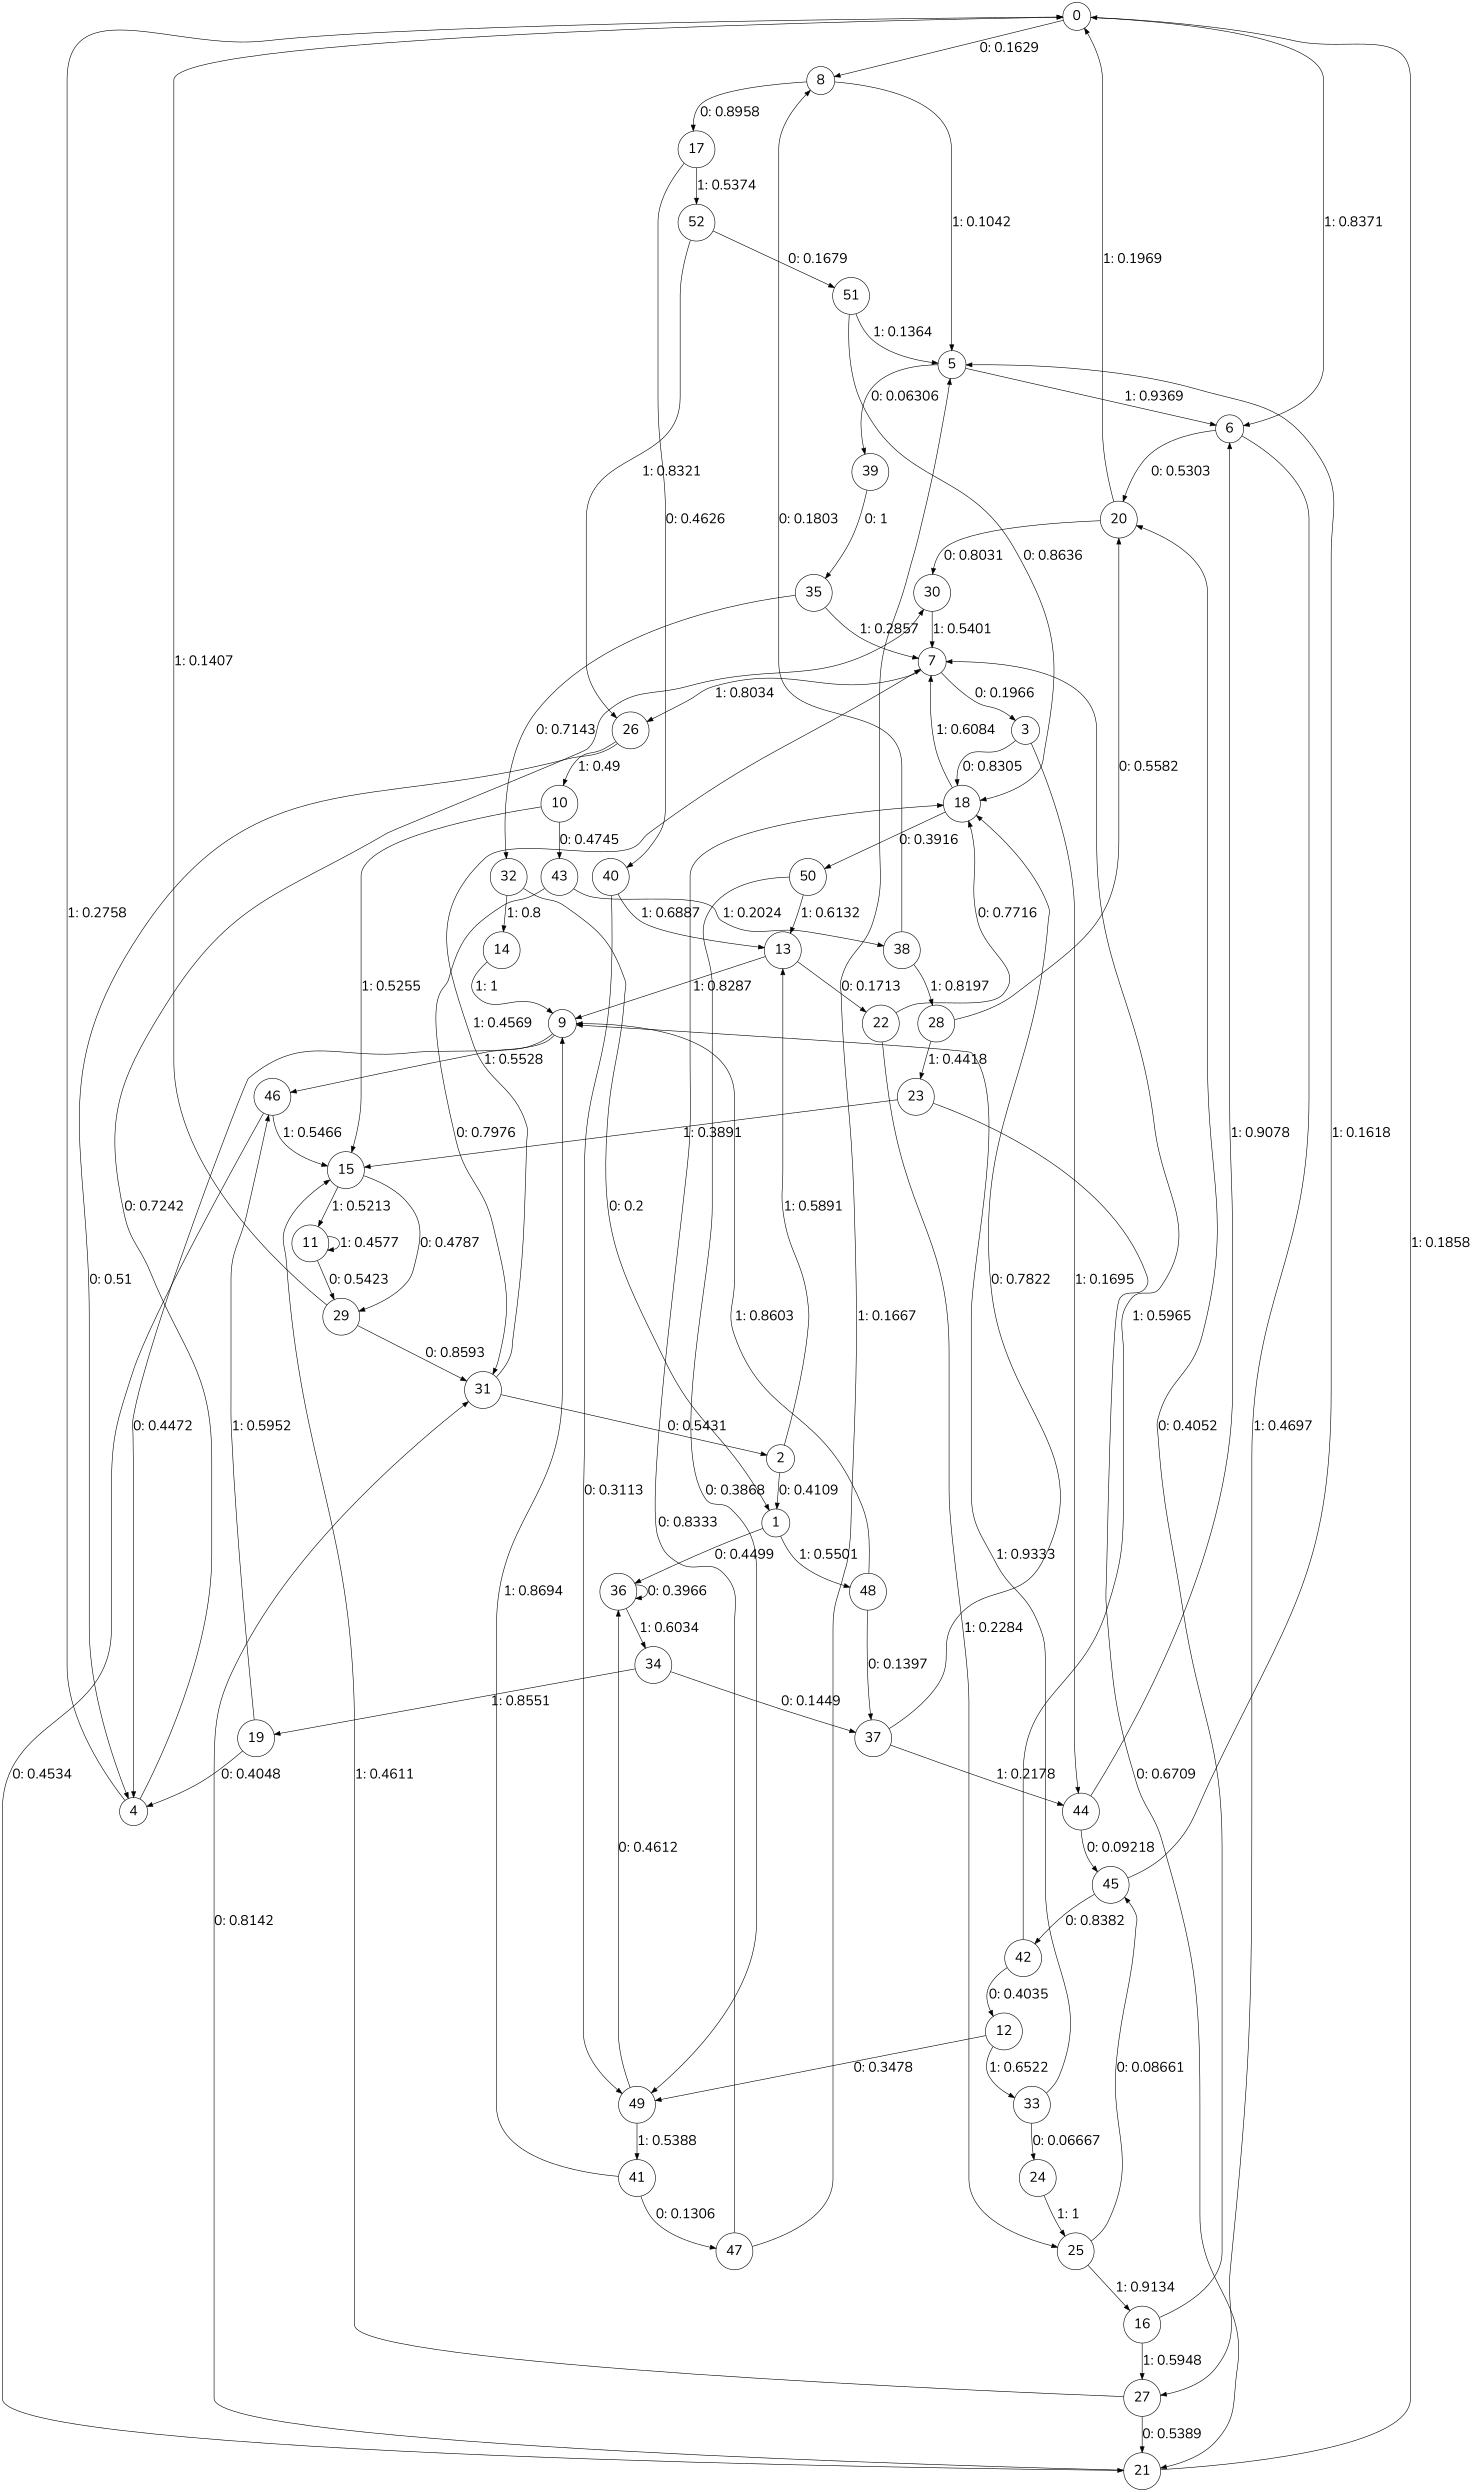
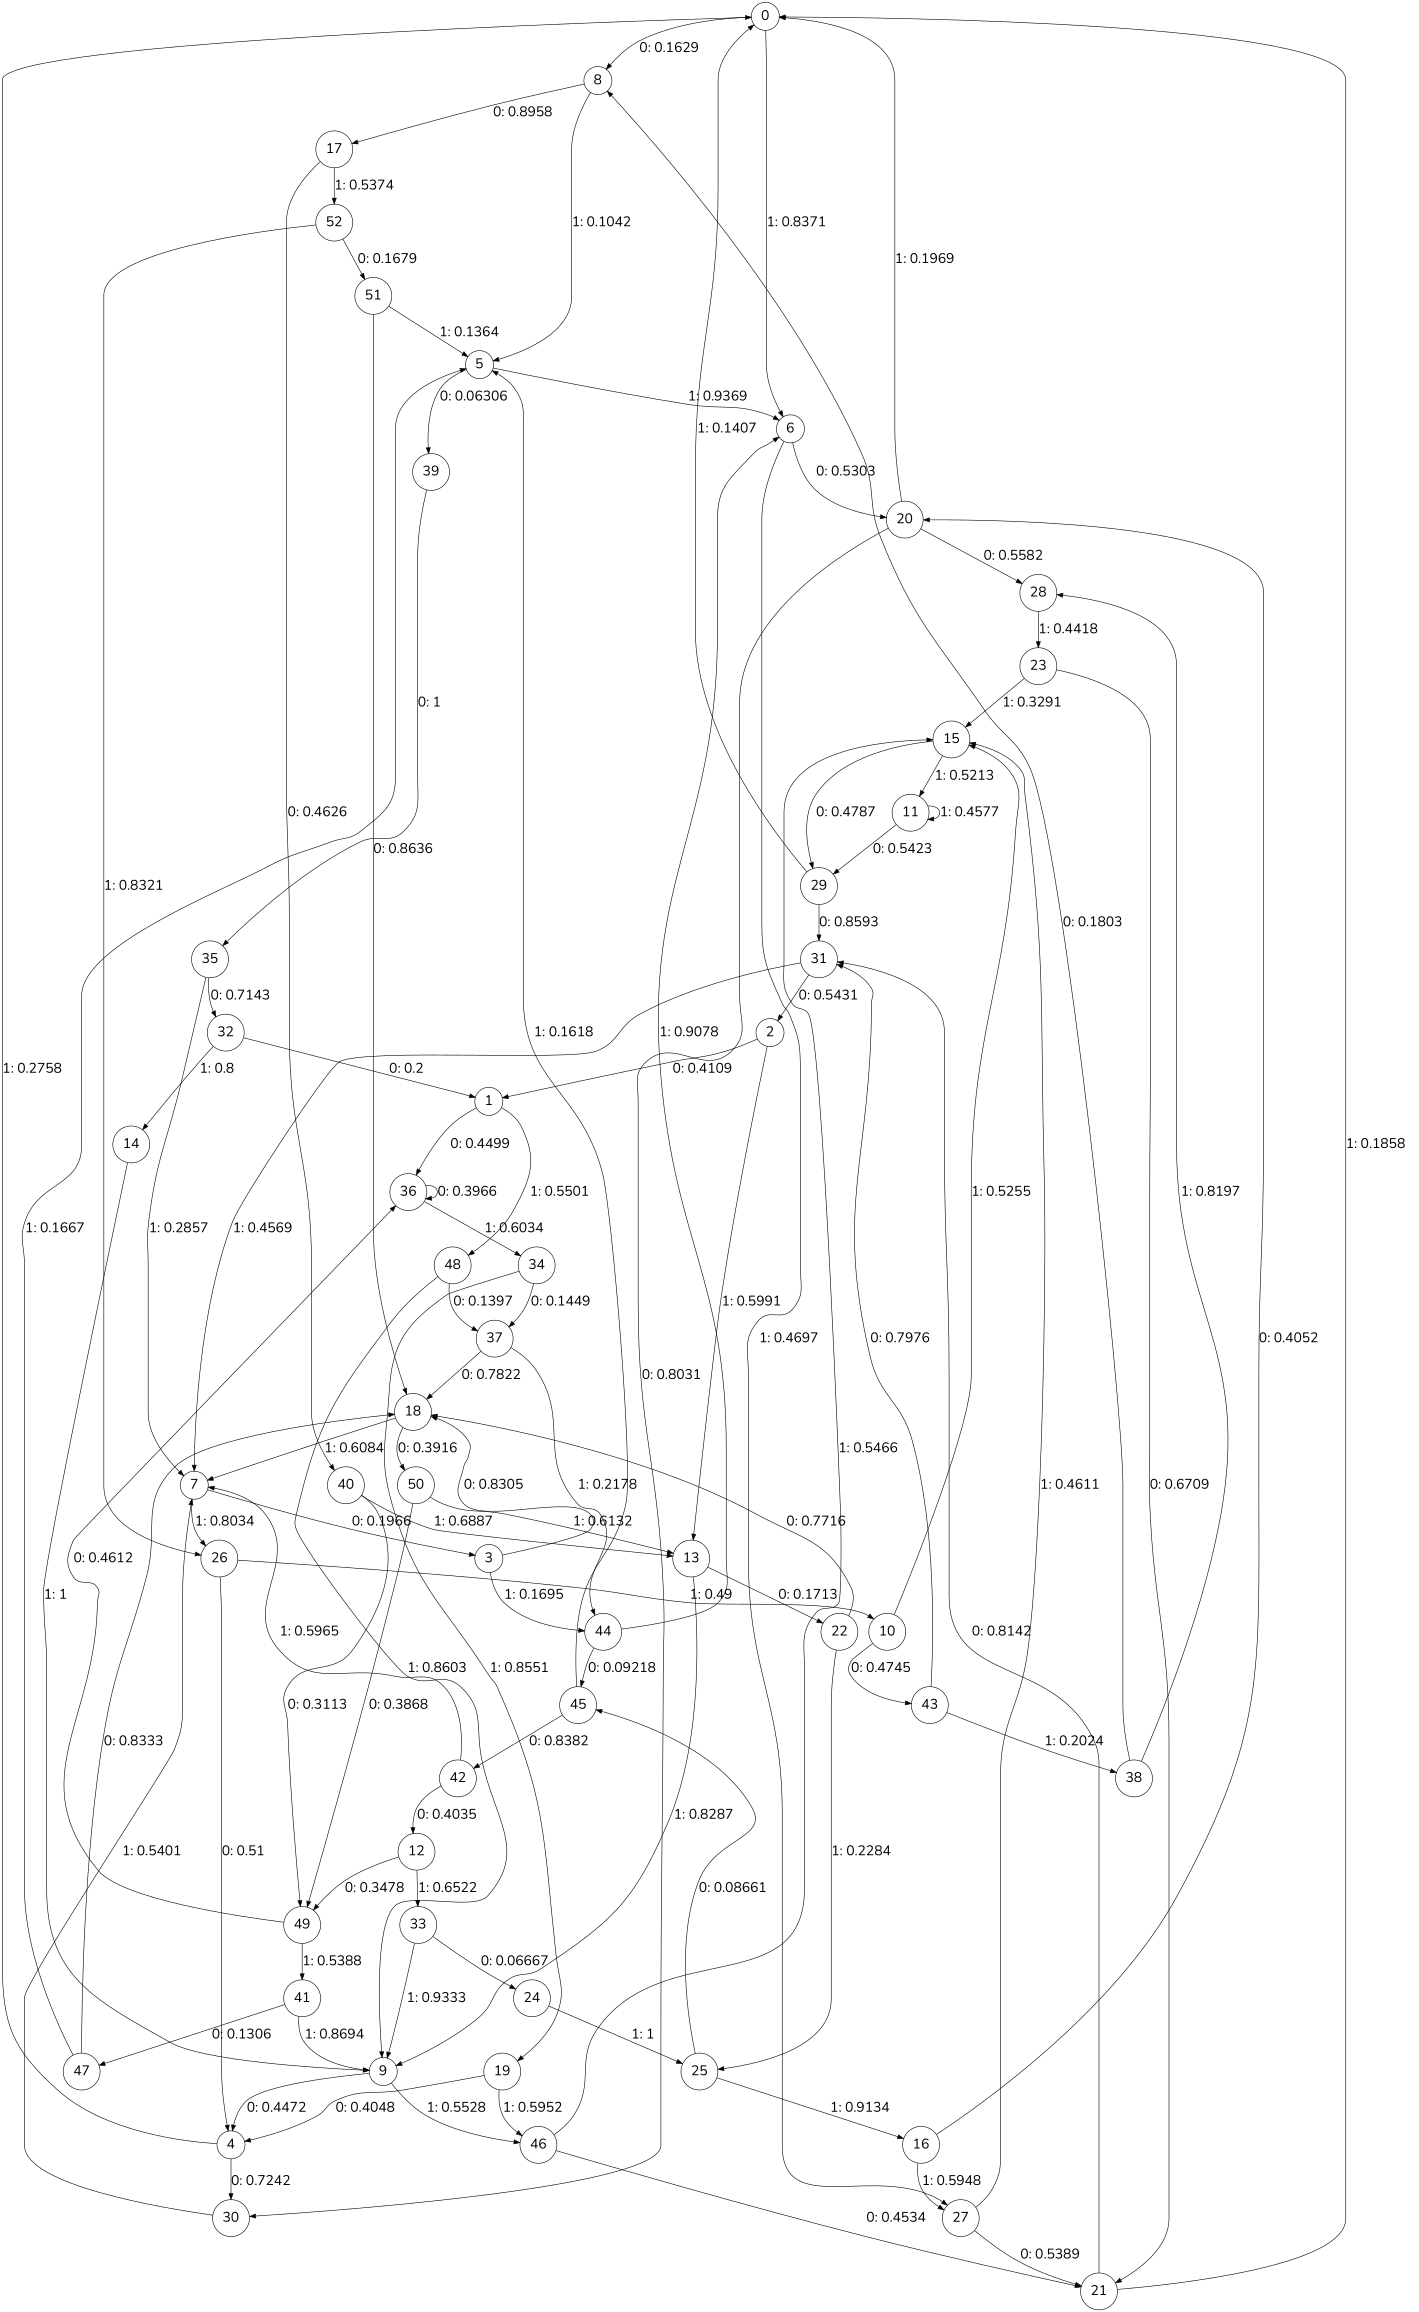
  digraph {
    fontname=Nunito
    node [fontname=Nunito fontsize=24 shape=circle]
    edge [fontname=Nunito fontsize=24]
    0
    8
    6
    5
    17
    20
    27
    39
    40
    52
    30
    15
    21
    1
    36
    48
    34
    9
    37
    19
    4
    46
    18
    44
    2
    13
    22
    25
    3
    7
    50
    45
    26
    49
    42
    35
    32
    11
    29
    31
    10
    43
    51
    38
    28
    12
    33
    41
    24
    47
    16
    14
    23
    0 -> 8 [label="0: 0.1629   "]
    0 -> 6 [label="1: 0.8371   "]
    8 -> 5 [label="1: 0.1042   "]
    8 -> 17 [label="0: 0.8958   "]
    6 -> 20 [label="0: 0.5303   "]
    6 -> 27 [label="1: 0.4697   "]
    5 -> 6 [label="1: 0.9369   "]
    5 -> 39 [label="0: 0.06306  "]
    17 -> 40 [label="0: 0.4626   "]
    17 -> 52 [label="1: 0.5374   "]
    20 -> 0 [label="1: 0.1969   "]
    20 -> 30 [label="0: 0.8031   "]
    27 -> 15 [label="1: 0.4611   "]
    27 -> 21 [label="0: 0.5389   "]
    39 -> 35 [label="0: 1        "]
    40 -> 13 [label="1: 0.6887   "]
    40 -> 49 [label="0: 0.3113   "]
    52 -> 26 [label="1: 0.8321   "]
    52 -> 51 [label="0: 0.1679   "]
    30 -> 7 [label="1: 0.5401   "]
    15 -> 11 [label="1: 0.5213   "]
    15 -> 29 [label="0: 0.4787   "]
    21 -> 0 [label="1: 0.1858   "]
    21 -> 31 [label="0: 0.8142   "]
    1 -> 36 [label="0: 0.4499   "]
    1 -> 48 [label="1: 0.5501   "]
    36 -> 36 [label="0: 0.3966   "]
    36 -> 34 [label="1: 0.6034   "]
    48 -> 9 [label="1: 0.8603   "]
    48 -> 37 [label="0: 0.1397   "]
    34 -> 37 [label="0: 0.1449   "]
    34 -> 19 [label="1: 0.8551   "]
    9 -> 4 [label="0: 0.4472   "]
    9 -> 46 [label="1: 0.5528   "]
    37 -> 18 [label="0: 0.7822   "]
    37 -> 44 [label="1: 0.2178   "]
    19 -> 4 [label="0: 0.4048   "]
    19 -> 46 [label="1: 0.5952   "]
    4 -> 0 [label="1: 0.2758   "]
    4 -> 30 [label="0: 0.7242   "]
    46 -> 15 [label="1: 0.5466   "]
    46 -> 21 [label="0: 0.4534   "]
    18 -> 7 [label="1: 0.6084   "]
    18 -> 50 [label="0: 0.3916   "]
    44 -> 6 [label="1: 0.9078   "]
    44 -> 45 [label="0: 0.09218  "]
    2 -> 1 [label="0: 0.4109   "]
-   2 -> 13 [label="1: 0.5891   "]
+   2 -> 13 [label="1: 0.5991   "]
    13 -> 9 [label="1: 0.8287   "]
    13 -> 22 [label="0: 0.1713   "]
    22 -> 18 [label="0: 0.7716   "]
    22 -> 25 [label="1: 0.2284   "]
    25 -> 45 [label="0: 0.08661  "]
    25 -> 16 [label="1: 0.9134   "]
    3 -> 18 [label="0: 0.8305   "]
    3 -> 44 [label="1: 0.1695   "]
    7 -> 3 [label="0: 0.1966   "]
    7 -> 26 [label="1: 0.8034   "]
    50 -> 13 [label="1: 0.6132   "]
    50 -> 49 [label="0: 0.3868   "]
    45 -> 5 [label="1: 0.1618   "]
    45 -> 42 [label="0: 0.8382   "]
    26 -> 4 [label="0: 0.51     "]
    26 -> 10 [label="1: 0.49     "]
    49 -> 36 [label="0: 0.4612   "]
    49 -> 41 [label="1: 0.5388   "]
    42 -> 7 [label="1: 0.5965   "]
    42 -> 12 [label="0: 0.4035   "]
    35 -> 7 [label="1: 0.2857   "]
    35 -> 32 [label="0: 0.7143   "]
    32 -> 1 [label="0: 0.2      "]
    32 -> 14 [label="1: 0.8      "]
    11 -> 11 [label="1: 0.4577   "]
    11 -> 29 [label="0: 0.5423   "]
    29 -> 0 [label="1: 0.1407   "]
    29 -> 31 [label="0: 0.8593   "]
    31 -> 2 [label="0: 0.5431   "]
    31 -> 7 [label="1: 0.4569   "]
    10 -> 15 [label="1: 0.5255   "]
    10 -> 43 [label="0: 0.4745   "]
    43 -> 31 [label="0: 0.7976   "]
    43 -> 38 [label="1: 0.2024   "]
    51 -> 5 [label="1: 0.1364   "]
    51 -> 18 [label="0: 0.8636   "]
    38 -> 8 [label="0: 0.1803   "]
    38 -> 28 [label="1: 0.8197   "]
-   28 -> 20 [label="0: 0.5582   "]
+   20 -> 28 [label="0: 0.5582   "]
    28 -> 23 [label="1: 0.4418   "]
    12 -> 49 [label="0: 0.3478   "]
    12 -> 33 [label="1: 0.6522   "]
    33 -> 9 [label="1: 0.9333   "]
    33 -> 24 [label="0: 0.06667  "]
    41 -> 9 [label="1: 0.8694   "]
    41 -> 47 [label="0: 0.1306   "]
    24 -> 25 [label="1: 1        "]
    47 -> 5 [label="1: 0.1667   "]
    47 -> 18 [label="0: 0.8333   "]
    16 -> 20 [label="0: 0.4052   "]
    16 -> 27 [label="1: 0.5948   "]
    14 -> 9 [label="1: 1        "]
-   23 -> 15 [label="1: 0.3891   "]
+   23 -> 15 [label="1: 0.3291   "]
    23 -> 21 [label="0: 0.6709   "]
  }
